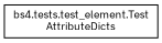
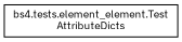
  digraph {
    rankdir=TB
    fontname="IBM Plex Sans"
-   n1 [color=black fillcolor=white fontname="IBM Plex Sans" fontsize=10 height=0.2 label="bs4.tests.test_element.Test\lAttributeDicts" shape=record style=filled width=0.4]
+   n1 [color=black fillcolor=white fontname="IBM Plex Sans" fontsize=10 height=0.2 label="bs4.tests.element_element.Test\lAttributeDicts" shape=record style=filled width=0.4]
  }
